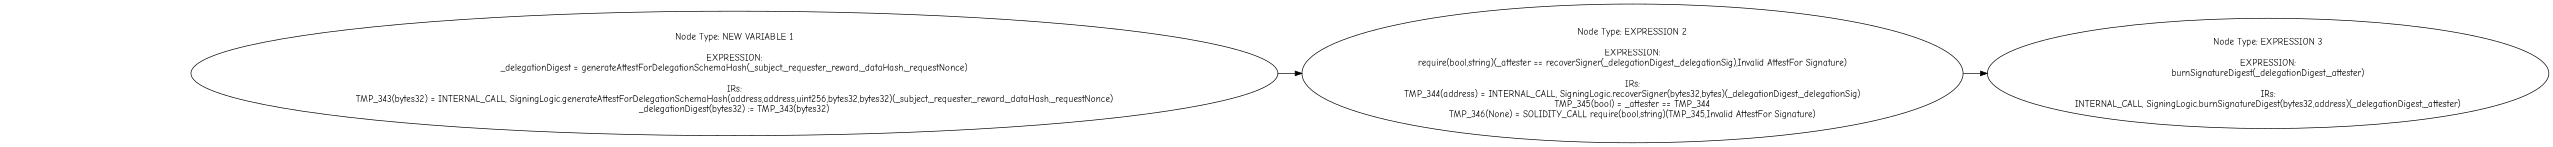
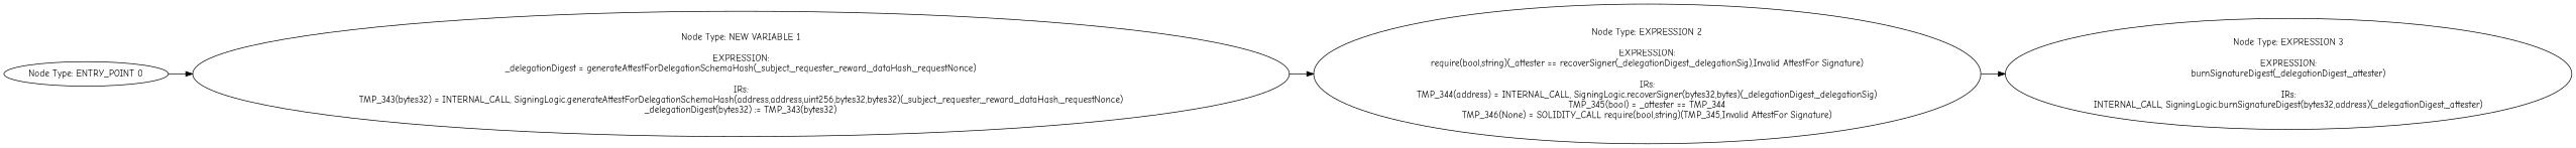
  digraph {
    rankdir=LR
    fontname="Comic Neue"
    node [fontname="Comic Neue"]
    edge [fontname="Comic Neue"]
+   n1 [label="Node Type: ENTRY_POINT 0\n"]
    n2 [label="Node Type: NEW VARIABLE 1\n\nEXPRESSION:\n_delegationDigest = generateAttestForDelegationSchemaHash(_subject,_requester,_reward,_dataHash,_requestNonce)\n\nIRs:\nTMP_343(bytes32) = INTERNAL_CALL, SigningLogic.generateAttestForDelegationSchemaHash(address,address,uint256,bytes32,bytes32)(_subject,_requester,_reward,_dataHash,_requestNonce)\n_delegationDigest(bytes32) := TMP_343(bytes32)"]
    n3 [label="Node Type: EXPRESSION 2\n\nEXPRESSION:\nrequire(bool,string)(_attester == recoverSigner(_delegationDigest,_delegationSig),Invalid AttestFor Signature)\n\nIRs:\nTMP_344(address) = INTERNAL_CALL, SigningLogic.recoverSigner(bytes32,bytes)(_delegationDigest,_delegationSig)\nTMP_345(bool) = _attester == TMP_344\nTMP_346(None) = SOLIDITY_CALL require(bool,string)(TMP_345,Invalid AttestFor Signature)"]
    n4 [label="Node Type: EXPRESSION 3\n\nEXPRESSION:\nburnSignatureDigest(_delegationDigest,_attester)\n\nIRs:\nINTERNAL_CALL, SigningLogic.burnSignatureDigest(bytes32,address)(_delegationDigest,_attester)"]
+   n1 -> n2
    n2 -> n3
    n3 -> n4
  }
